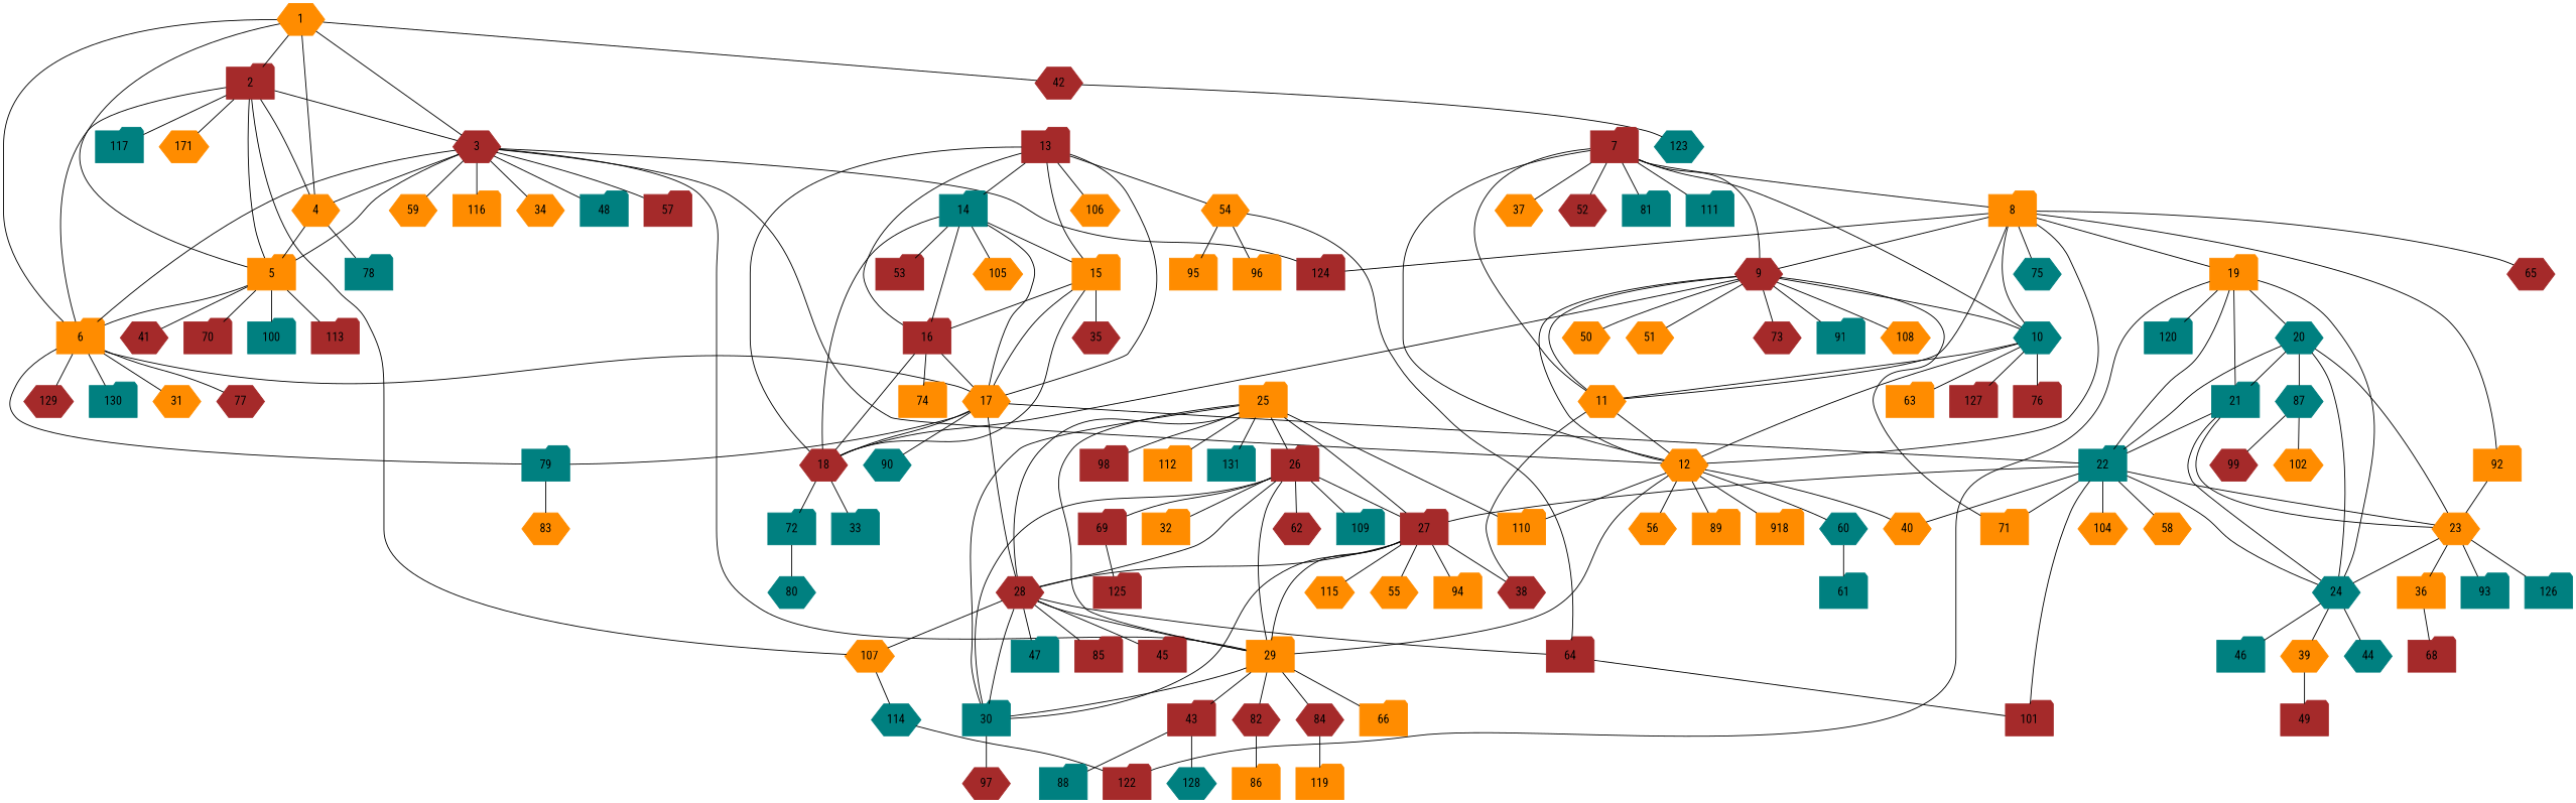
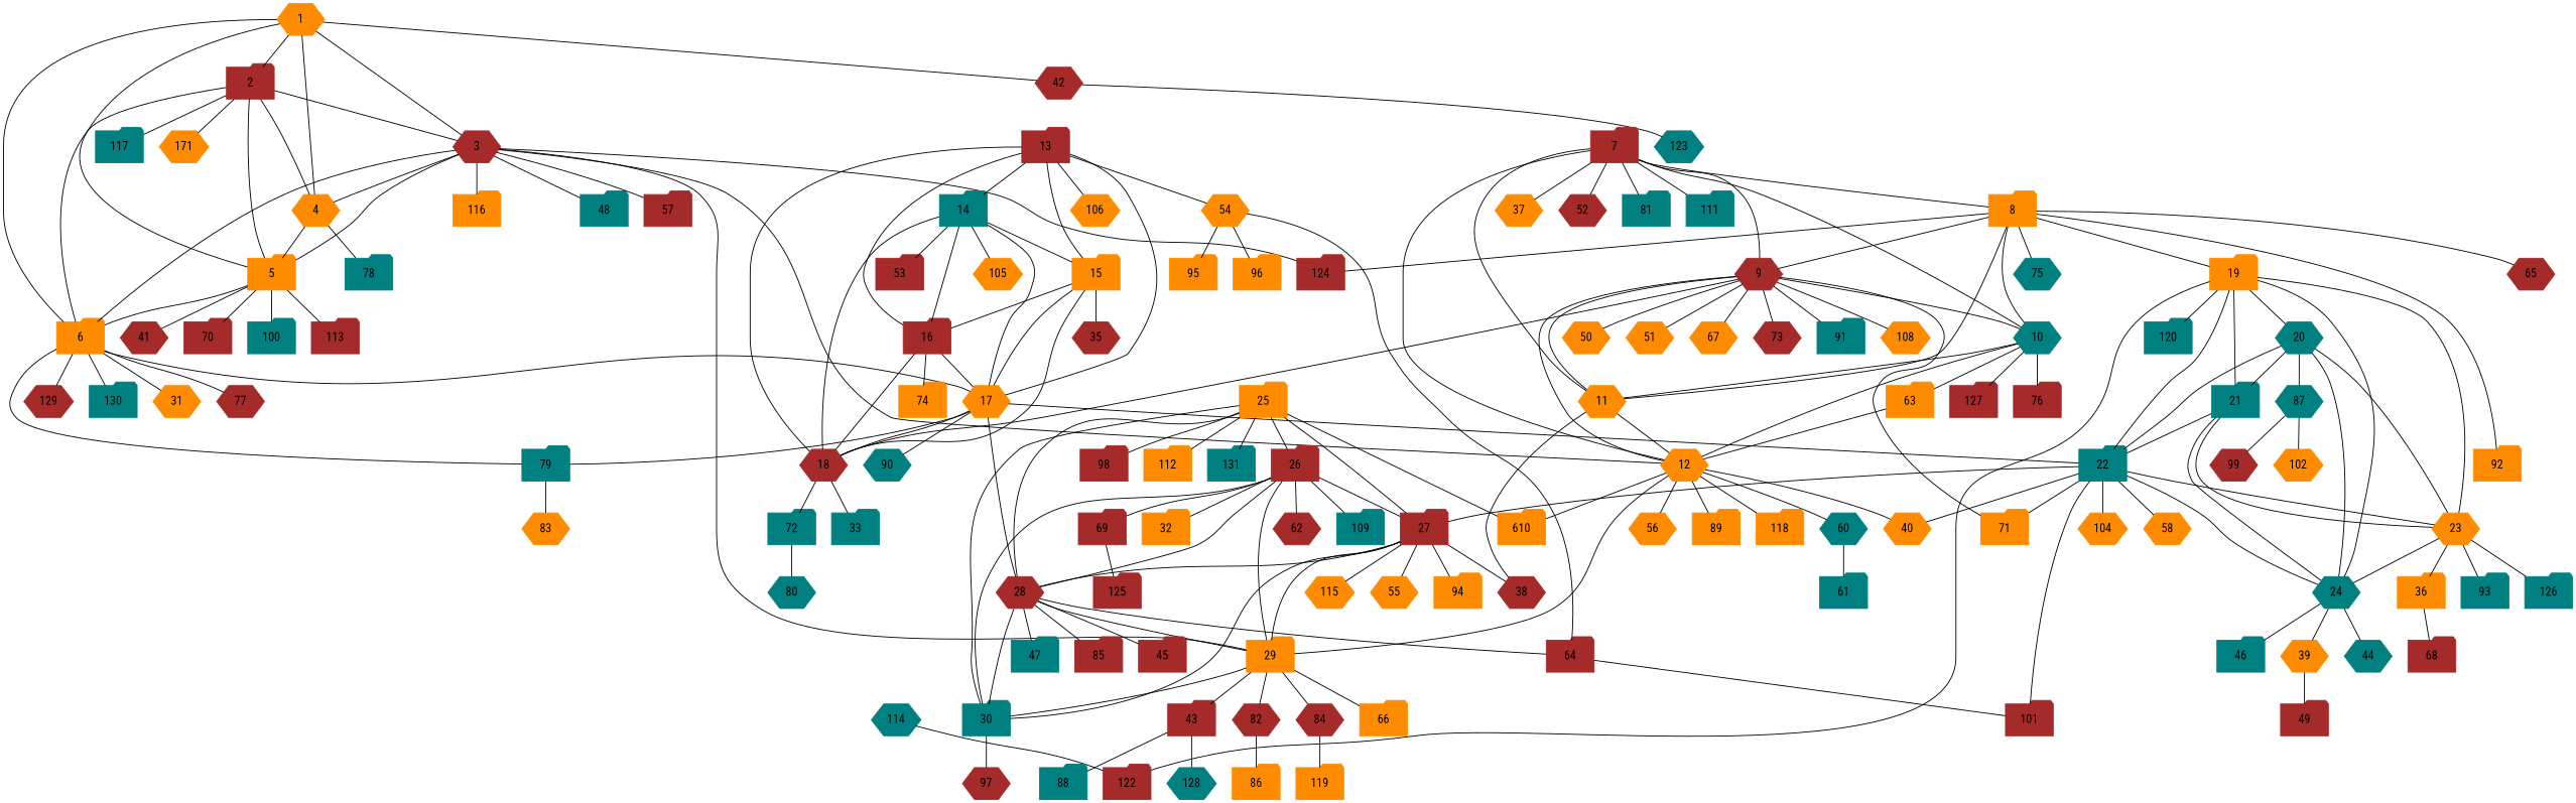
  graph {
    fontname="Roboto Condensed"
    node [color=darkorange fontname="Roboto Condensed" shape=folder style=filled]
    edge [fontname="Roboto Condensed"]
    1 [shape=hexagon]
    2 [color=brown]
    3 [color=brown shape=hexagon]
    4 [shape=hexagon]
    5
    6
    42 [color=brown shape=hexagon]
-   107 [shape=hexagon]
    117 [color=teal]
    n10 [label=171 shape=hexagon]
    12 [shape=hexagon]
    29
-   34 [shape=hexagon]
    48 [color=teal]
    57 [color=brown]
-   59 [shape=hexagon]
    116
    124 [color=brown]
    78 [color=teal]
    41 [color=brown shape=hexagon]
    70 [color=brown]
    100 [color=teal]
    113 [color=brown]
    17 [shape=hexagon]
    31 [shape=hexagon]
    77 [color=brown shape=hexagon]
    79 [color=teal]
    129 [color=brown shape=hexagon]
    130 [color=teal]
    123 [color=teal shape=hexagon]
    114 [color=teal shape=hexagon]
    40 [shape=hexagon]
    56 [shape=hexagon]
    60 [color=teal shape=hexagon]
    89
-   110
-   118 [label=918]
+   110 [label=610]
+   118
    30 [color=teal]
    43 [color=brown]
    66
    82 [color=brown shape=hexagon]
    84 [color=brown shape=hexagon]
    22 [color=teal]
    19
    20 [color=teal shape=hexagon]
    21 [color=teal]
    23 [shape=hexagon]
    24 [color=teal shape=hexagon]
    120 [color=teal]
    122 [color=brown]
    18 [color=brown shape=hexagon]
    28 [color=brown shape=hexagon]
    90 [color=teal shape=hexagon]
    83 [shape=hexagon]
    7 [color=brown]
    8
    9 [color=brown shape=hexagon]
    10 [color=teal shape=hexagon]
    11 [shape=hexagon]
    37 [shape=hexagon]
    52 [color=brown shape=hexagon]
    81 [color=teal]
    111 [color=teal]
    65 [color=brown shape=hexagon]
    75 [color=teal shape=hexagon]
    92
    50 [shape=hexagon]
    51 [shape=hexagon]
+   67 [shape=hexagon]
    71
    73 [color=brown shape=hexagon]
    91 [color=teal]
    108 [shape=hexagon]
    63
    76 [color=brown]
    127 [color=brown]
    38 [color=brown shape=hexagon]
    33 [color=teal]
    72 [color=teal]
    61 [color=teal]
    13 [color=brown]
    14 [color=teal]
    15
    16 [color=brown]
    54 [shape=hexagon]
    106 [shape=hexagon]
    53 [color=brown]
    105 [shape=hexagon]
    35 [color=brown shape=hexagon]
    74
    64 [color=brown]
    95
    96
    27 [color=brown]
    58 [shape=hexagon]
    101 [color=brown]
    104 [shape=hexagon]
    45 [color=brown]
    47 [color=teal]
    85 [color=brown]
    80 [color=teal shape=hexagon]
    87 [color=teal shape=hexagon]
    36
    93 [color=teal]
    126 [color=teal]
    39 [shape=hexagon]
    44 [color=teal shape=hexagon]
    46 [color=teal]
    99 [color=brown shape=hexagon]
    102 [shape=hexagon]
    55 [shape=hexagon]
    94
    115 [shape=hexagon]
    68 [color=brown]
    49 [color=brown]
    25
    26 [color=brown]
    98 [color=brown]
    112
    131 [color=teal]
    32
    62 [color=brown shape=hexagon]
    69 [color=brown]
    109 [color=teal]
    97 [color=brown shape=hexagon]
    125 [color=brown]
    88 [color=teal]
    128 [color=teal shape=hexagon]
    86
    119
    1 -- 2
    1 -- 3
    1 -- 4
    1 -- 5
    1 -- 6
    1 -- 42
    2 -- 3
    2 -- 4
    2 -- 5
    2 -- 6
-   2 -- 107
    2 -- 117
    2 -- n10
    3 -- 4
    3 -- 5
    3 -- 6
    3 -- 12
    3 -- 29
-   3 -- 34
    3 -- 48
    3 -- 57
-   3 -- 59
    3 -- 116
    3 -- 124
    4 -- 5
    4 -- 78
    5 -- 6
    5 -- 41
    5 -- 70
    5 -- 100
    5 -- 113
    6 -- 17
    6 -- 31
    6 -- 77
    6 -- 79
    6 -- 129
    6 -- 130
    42 -- 123
-   107 -- 114
    12 -- 29
    12 -- 40
    12 -- 56
    12 -- 60
    12 -- 89
    12 -- 110
    12 -- 118
    29 -- 30
    29 -- 43
    29 -- 66
    29 -- 82
    29 -- 84
    17 -- 79
    17 -- 22
    17 -- 18
    17 -- 28
    17 -- 90
    79 -- 83
    114 -- 122
    60 -- 61
    30 -- 97
    43 -- 88
    43 -- 128
    82 -- 86
    84 -- 119
    22 -- 40
    22 -- 23
    22 -- 24
    22 -- 71
    22 -- 27
    22 -- 58
    22 -- 101
    22 -- 104
    19 -- 22
    19 -- 20
    19 -- 21
-   92 -- 23
+   19 -- 23
    19 -- 24
    19 -- 120
    19 -- 122
    20 -- 22
    20 -- 21
    20 -- 23
    20 -- 24
    20 -- 87
    21 -- 22
    21 -- 23
    21 -- 24
    23 -- 24
    23 -- 36
    23 -- 93
    23 -- 126
    24 -- 39
    24 -- 44
    24 -- 46
    18 -- 33
    18 -- 72
-   28 -- 107
    28 -- 29
    28 -- 30
    28 -- 64
    28 -- 45
    28 -- 47
    28 -- 85
    7 -- 12
    7 -- 8
    7 -- 9
    7 -- 10
    7 -- 11
    7 -- 37
    7 -- 52
    7 -- 81
    7 -- 111
-   8 -- 12
+   63 -- 12
    8 -- 124
    8 -- 19
    8 -- 9
    8 -- 10
    8 -- 11
    8 -- 65
    8 -- 75
    8 -- 92
    9 -- 12
    9 -- 18
    9 -- 10
    9 -- 11
    9 -- 50
    9 -- 51
+   9 -- 67
    9 -- 71
    9 -- 73
    9 -- 91
    9 -- 108
    10 -- 12
    10 -- 11
    10 -- 63
    10 -- 76
    10 -- 127
    11 -- 12
    11 -- 38
    72 -- 80
    13 -- 17
    13 -- 18
    13 -- 14
    13 -- 15
    13 -- 16
    13 -- 54
    13 -- 106
    14 -- 17
    14 -- 18
    14 -- 15
    14 -- 16
    14 -- 53
    14 -- 105
    15 -- 17
    15 -- 18
    15 -- 16
    15 -- 35
    16 -- 17
    16 -- 18
    16 -- 74
    54 -- 64
    54 -- 95
    54 -- 96
    64 -- 101
    27 -- 29
    27 -- 30
    27 -- 28
    27 -- 38
    27 -- 55
    27 -- 94
    27 -- 115
    87 -- 99
    87 -- 102
    36 -- 68
    39 -- 49
-   25 -- 29
    25 -- 110
    25 -- 30
    25 -- 28
    25 -- 27
    25 -- 26
    25 -- 98
    25 -- 112
    25 -- 131
    26 -- 29
    26 -- 30
    26 -- 28
    26 -- 27
    26 -- 32
    26 -- 62
    26 -- 69
    26 -- 109
    69 -- 125
  }
